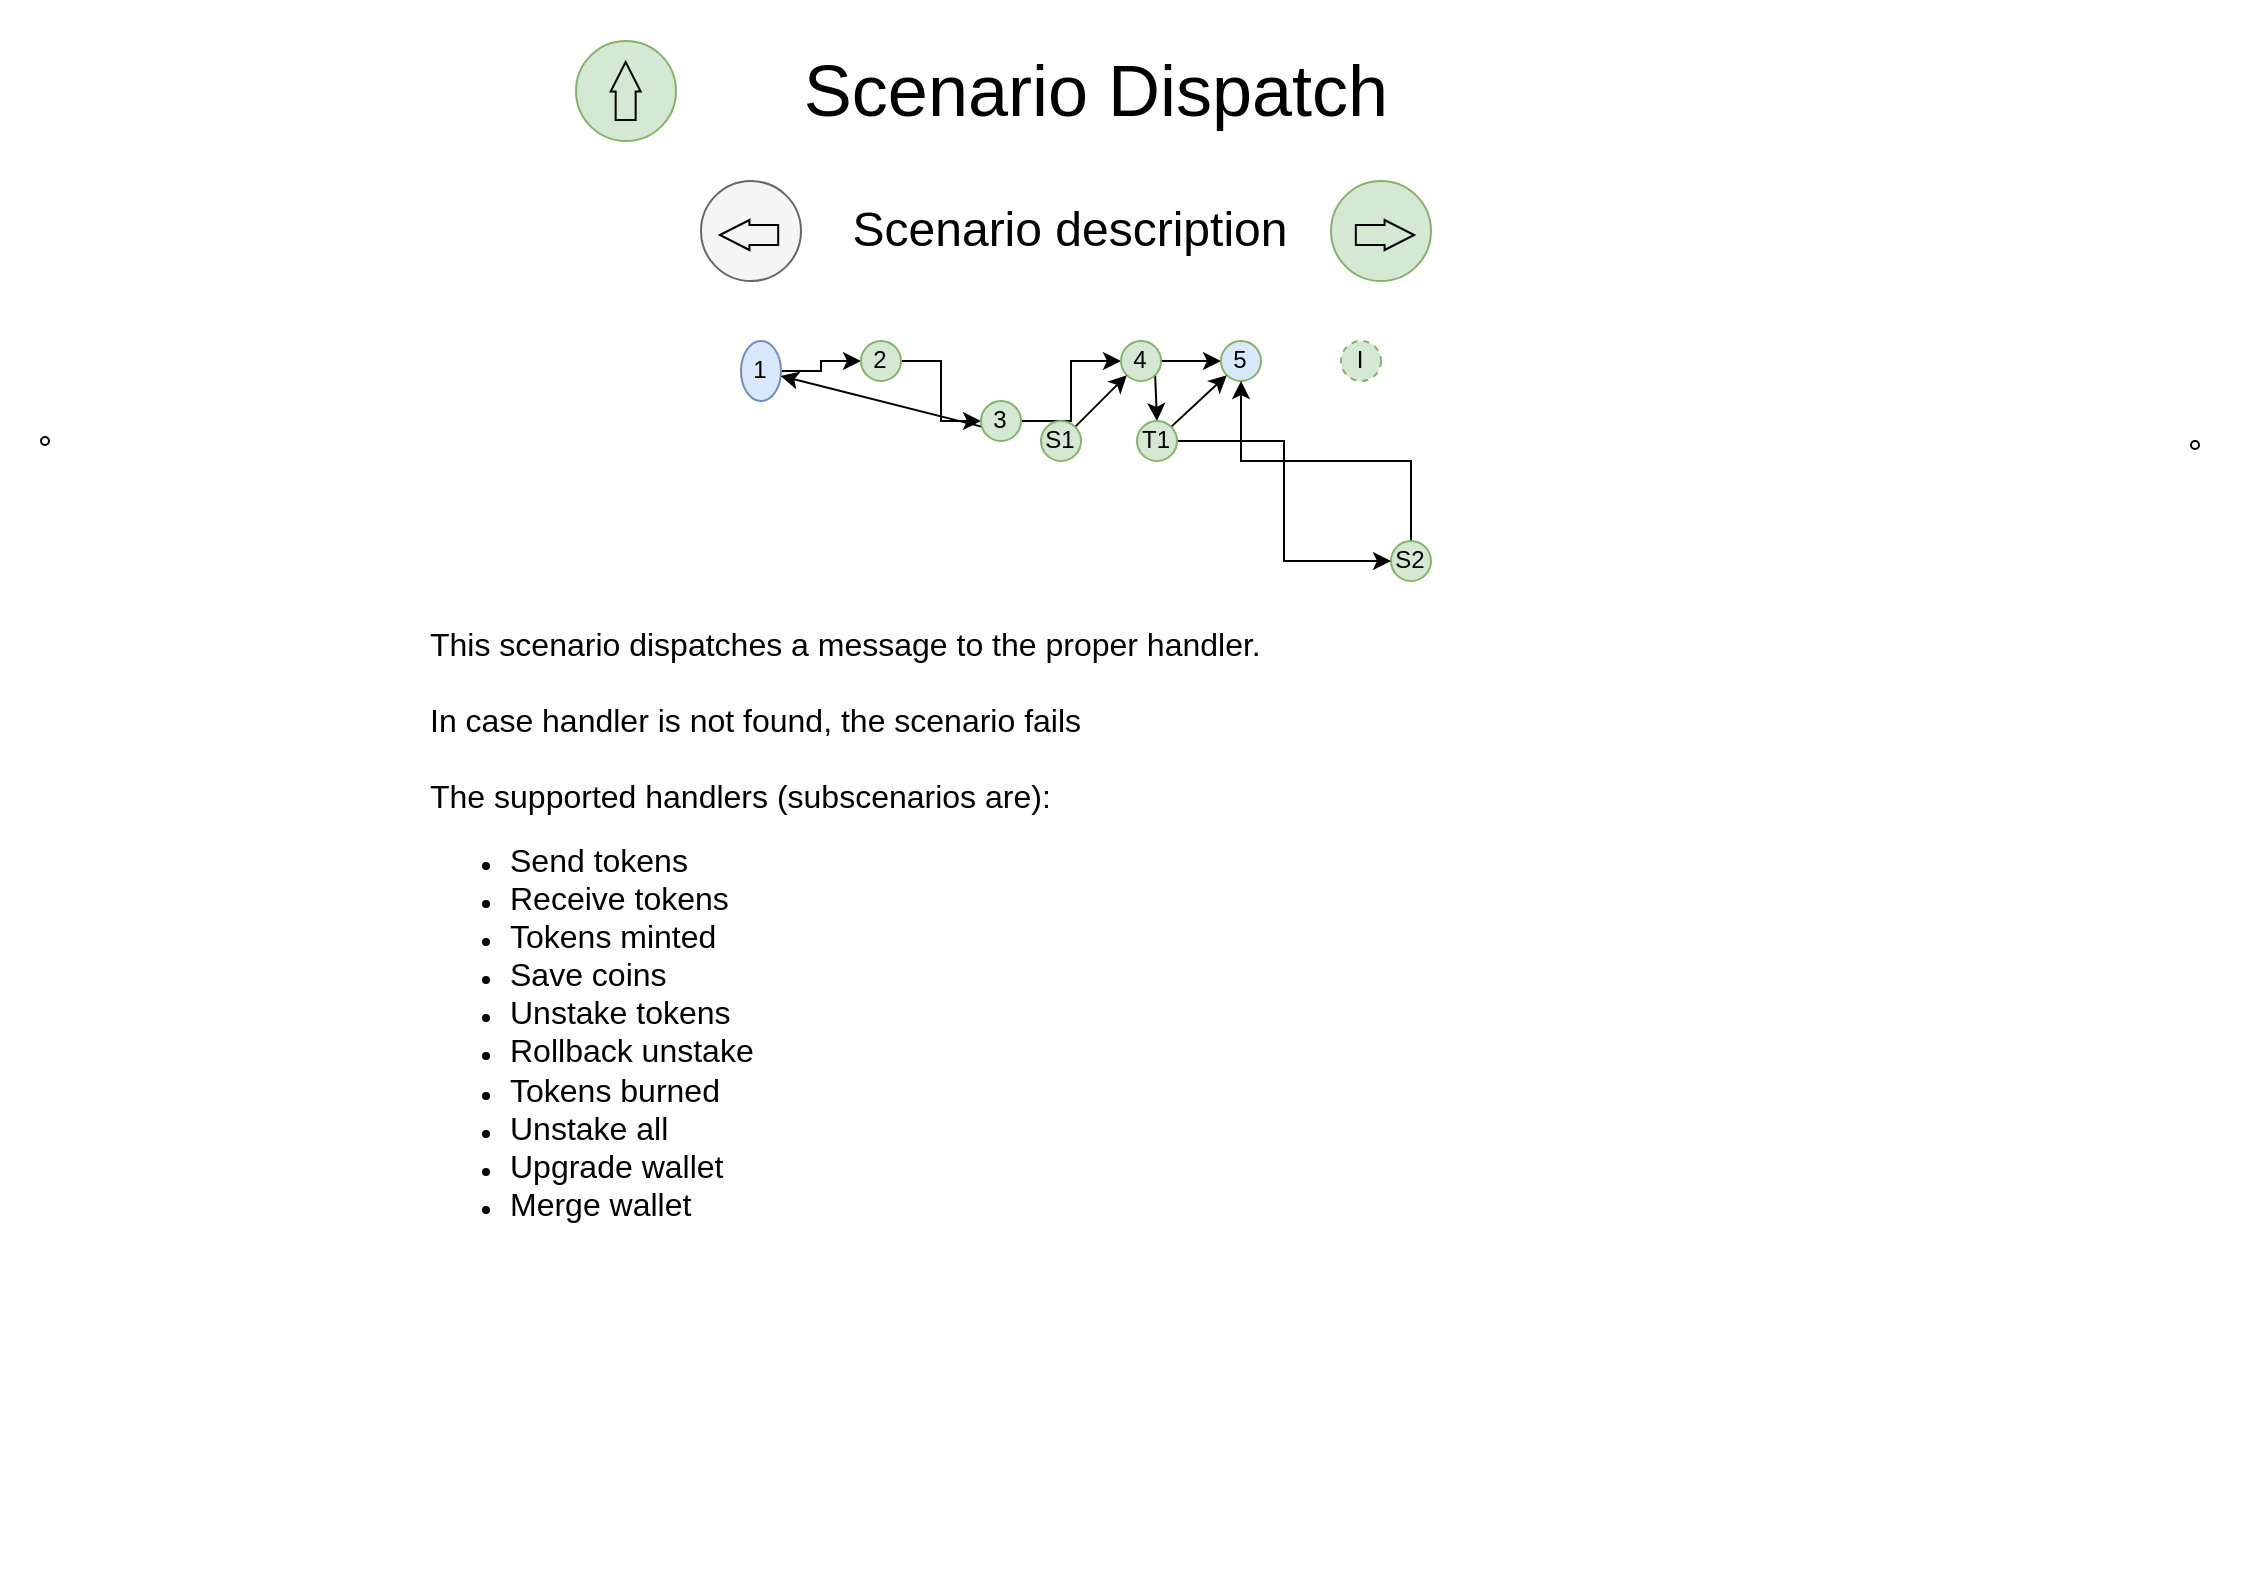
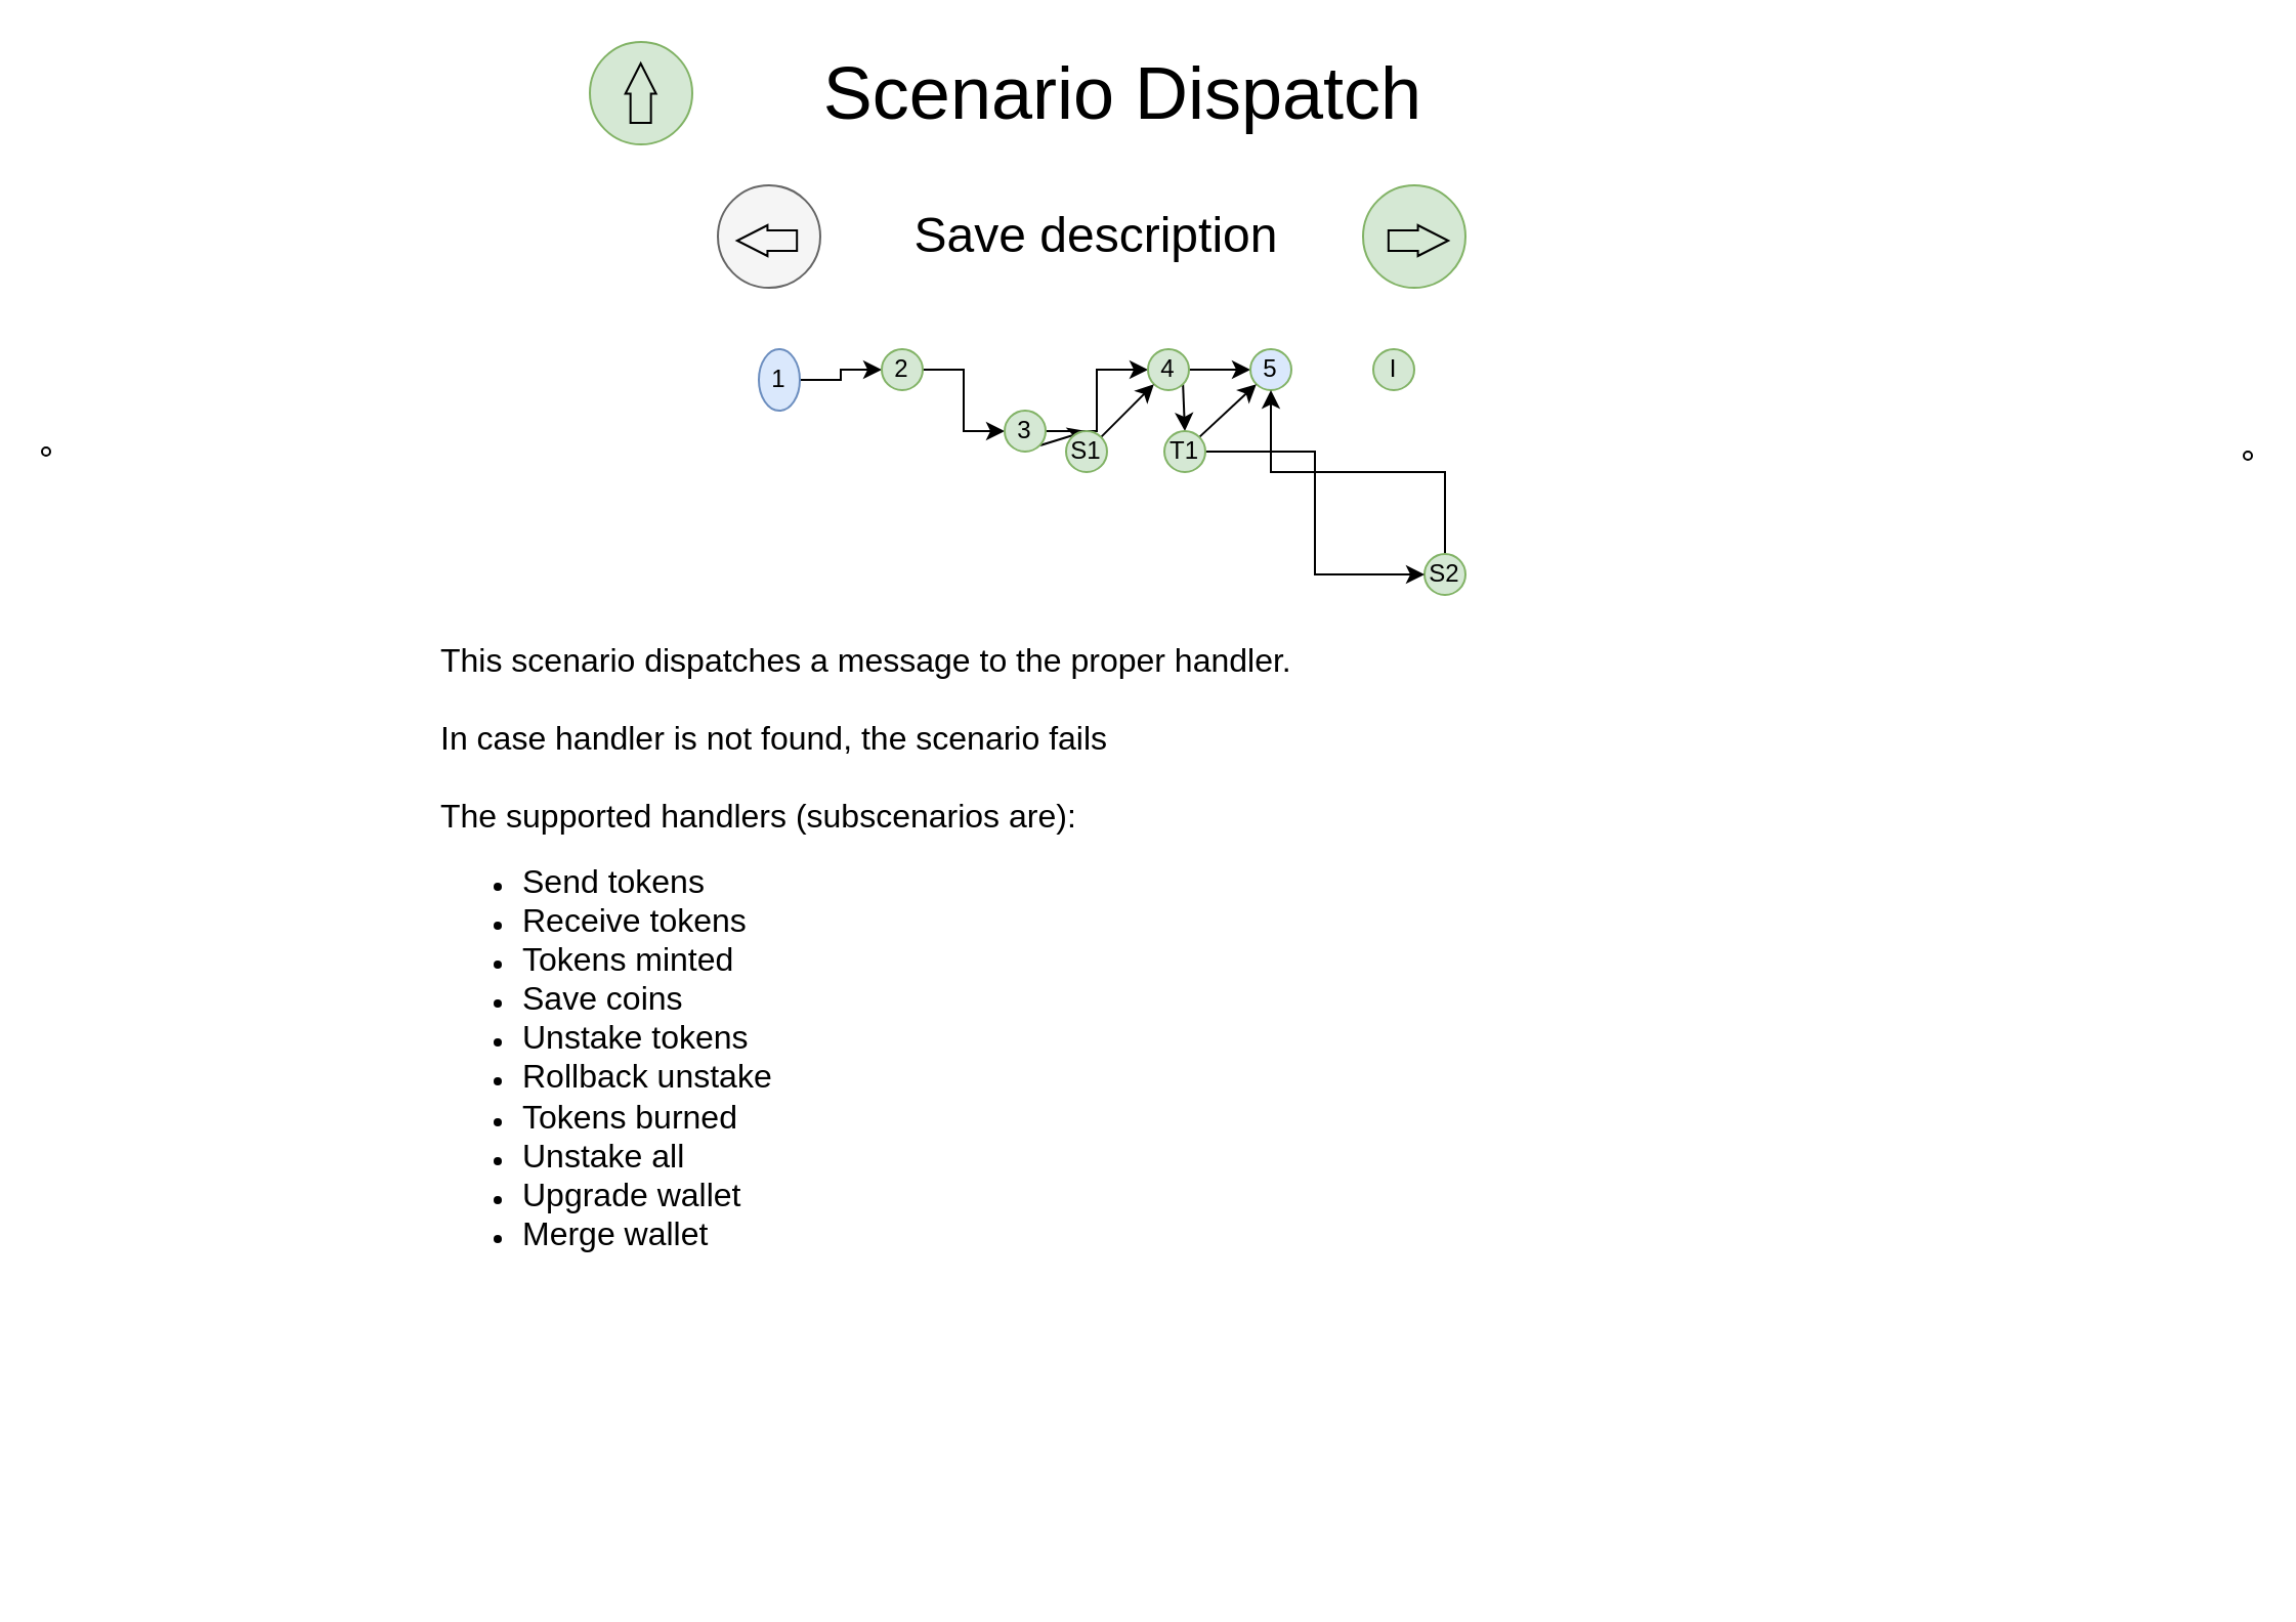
  <mxCell id="0" />
  <mxCell id="1" parent="0" />
  <mxCell id="2" value="Scenario Dispatch" style="text;html=1;strokeColor=none;fillColor=none;align=center;verticalAlign=middle;whiteSpace=wrap;rounded=0;fontSize=36;" parent="1" vertex="1"><mxGeometry x="322.5" y="30" width="450" height="30" as="geometry" /></mxCell>
- <mxCell id="3" value="Scenario description" style="text;html=1;strokeColor=none;fillColor=none;align=center;verticalAlign=middle;whiteSpace=wrap;rounded=0;fontSize=24;" parent="1" vertex="1"><mxGeometry x="375" y="100" width="320" height="30" as="geometry" /></mxCell>
+ <mxCell id="3" value="Save description" style="text;html=1;strokeColor=none;fillColor=none;align=center;verticalAlign=middle;whiteSpace=wrap;rounded=0;fontSize=24;" parent="1" vertex="1"><mxGeometry x="375" y="100" width="320" height="30" as="geometry" /></mxCell>
  <mxCell id="4" value="&lt;h1&gt;&lt;span style=&quot;font-size: 16px; font-weight: 400;&quot;&gt;This scenario dispatches a message to the proper handler.&lt;/span&gt;&lt;/h1&gt;&lt;div&gt;&lt;span style=&quot;font-size: 16px; font-weight: 400;&quot;&gt;In case handler is not found, the scenario fails&lt;/span&gt;&lt;/div&gt;&lt;div&gt;&lt;span style=&quot;font-size: 16px; font-weight: 400;&quot;&gt;&lt;br&gt;&lt;/span&gt;&lt;/div&gt;&lt;div&gt;&lt;span style=&quot;font-size: 16px; font-weight: 400;&quot;&gt;The supported handlers (subscenarios are):&lt;/span&gt;&lt;/div&gt;&lt;div&gt;&lt;ul&gt;&lt;li&gt;&lt;span style=&quot;font-size: 16px; font-weight: 400;&quot;&gt;Send tokens&lt;/span&gt;&lt;/li&gt;&lt;li&gt;&lt;span style=&quot;font-size: 16px; font-weight: 400;&quot;&gt;Receive tokens&lt;/span&gt;&lt;/li&gt;&lt;li&gt;&lt;span style=&quot;font-size: 16px; font-weight: 400;&quot;&gt;Tokens minted&lt;/span&gt;&lt;/li&gt;&lt;li&gt;&lt;span style=&quot;font-size: 16px; font-weight: 400;&quot;&gt;Save coins&lt;/span&gt;&lt;/li&gt;&lt;li&gt;&lt;span style=&quot;font-size: 16px; font-weight: 400;&quot;&gt;Unstake tokens&lt;/span&gt;&lt;/li&gt;&lt;li&gt;&lt;span style=&quot;font-size: 16px; font-weight: 400;&quot;&gt;Rollback unstake&lt;/span&gt;&lt;/li&gt;&lt;li&gt;&lt;span style=&quot;font-size: 16px; font-weight: 400;&quot;&gt;Tokens burned&lt;/span&gt;&lt;/li&gt;&lt;li&gt;&lt;span style=&quot;font-size: 16px; font-weight: 400;&quot;&gt;Unstake all&lt;/span&gt;&lt;/li&gt;&lt;li&gt;&lt;span style=&quot;font-size: 16px; font-weight: 400;&quot;&gt;Upgrade wallet&lt;/span&gt;&lt;/li&gt;&lt;li&gt;&lt;span style=&quot;font-size: 16px; font-weight: 400;&quot;&gt;Merge wallet&lt;/span&gt;&lt;/li&gt;&lt;/ul&gt;&lt;/div&gt;" style="text;html=1;strokeColor=none;fillColor=none;spacing=5;spacingTop=-20;whiteSpace=wrap;overflow=hidden;rounded=0;" parent="1" vertex="1"><mxGeometry x="210" y="300" width="660" height="470" as="geometry" /></mxCell>
  <mxCell id="5" value="" style="ellipse;whiteSpace=wrap;html=1;aspect=fixed;fillColor=#d5e8d4;strokeColor=#82b366;" parent="1" vertex="1"><mxGeometry x="287.5" y="20" width="50" height="50" as="geometry" /></mxCell>
  <mxCell id="6" value="" style="shape=flexArrow;endArrow=classic;html=1;rounded=0;endWidth=4;endSize=4.6;" parent="1" edge="1"><mxGeometry width="50" height="50" relative="1" as="geometry"><mxPoint x="312.33" y="60" as="sourcePoint" /><mxPoint x="312.33" y="30" as="targetPoint" /></mxGeometry></mxCell>
  <mxCell id="7" style="edgeStyle=orthogonalEdgeStyle;rounded=0;orthogonalLoop=1;jettySize=auto;html=1;exitX=1;exitY=0.5;exitDx=0;exitDy=0;entryX=0;entryY=0.5;entryDx=0;entryDy=0;" parent="1" source="8" target="10" edge="1"><mxGeometry relative="1" as="geometry" /></mxCell>
  <mxCell id="8" value="1" style="ellipse;whiteSpace=wrap;html=1;aspect=fixed;fillColor=#dae8fc;strokeColor=#6c8ebf;" parent="1" vertex="1"><mxGeometry x="370" y="170" width="20" height="30" as="geometry" /></mxCell>
  <mxCell id="9" style="edgeStyle=orthogonalEdgeStyle;rounded=0;orthogonalLoop=1;jettySize=auto;html=1;exitX=1;exitY=0.5;exitDx=0;exitDy=0;entryX=0;entryY=0.5;entryDx=0;entryDy=0;" parent="1" source="10" target="13" edge="1"><mxGeometry relative="1" as="geometry" /></mxCell>
  <mxCell id="10" value="2" style="ellipse;whiteSpace=wrap;html=1;aspect=fixed;fillColor=#d5e8d4;strokeColor=#82b366;" parent="1" vertex="1"><mxGeometry x="430" y="170" width="20" height="20" as="geometry" /></mxCell>
  <mxCell id="11" style="edgeStyle=orthogonalEdgeStyle;rounded=0;orthogonalLoop=1;jettySize=auto;html=1;entryX=0;entryY=0.5;entryDx=0;entryDy=0;" parent="1" source="13" target="16" edge="1"><mxGeometry relative="1" as="geometry" /></mxCell>
- <mxCell id="12" style="rounded=0;orthogonalLoop=1;jettySize=auto;html=1;exitX=1;exitY=1;exitDx=0;exitDy=0;" parent="1" source="13" target="8" edge="1"><mxGeometry relative="1" as="geometry" /></mxCell>
+ <mxCell id="12" style="rounded=0;orthogonalLoop=1;jettySize=auto;html=1;exitX=1;exitY=1;exitDx=0;exitDy=0;entryX=0.5;entryY=0;entryDx=0;entryDy=0;" parent="1" source="13" target="20" edge="1"><mxGeometry relative="1" as="geometry" /></mxCell>
  <mxCell id="13" value="3" style="ellipse;whiteSpace=wrap;html=1;aspect=fixed;fillColor=#d5e8d4;strokeColor=#82b366;" parent="1" vertex="1"><mxGeometry x="490" y="200" width="20" height="20" as="geometry" /></mxCell>
  <mxCell id="14" style="edgeStyle=orthogonalEdgeStyle;rounded=0;orthogonalLoop=1;jettySize=auto;html=1;exitX=1;exitY=0.5;exitDx=0;exitDy=0;entryX=0;entryY=0.5;entryDx=0;entryDy=0;" parent="1" source="16" target="17" edge="1"><mxGeometry relative="1" as="geometry" /></mxCell>
  <mxCell id="15" style="rounded=0;orthogonalLoop=1;jettySize=auto;html=1;exitX=1;exitY=1;exitDx=0;exitDy=0;entryX=0.5;entryY=0;entryDx=0;entryDy=0;" parent="1" source="16" target="25" edge="1"><mxGeometry relative="1" as="geometry" /></mxCell>
  <mxCell id="16" value="4" style="ellipse;whiteSpace=wrap;html=1;aspect=fixed;fillColor=#d5e8d4;strokeColor=#82b366;" parent="1" vertex="1"><mxGeometry x="560" y="170" width="20" height="20" as="geometry" /></mxCell>
  <mxCell id="17" value="5" style="ellipse;whiteSpace=wrap;html=1;aspect=fixed;fillColor=#dae8fc;strokeColor=#82b366;" parent="1" vertex="1"><mxGeometry x="610" y="170" width="20" height="20" as="geometry" /></mxCell>
- <mxCell id="18" value="I" style="ellipse;whiteSpace=wrap;html=1;aspect=fixed;fillColor=#d5e8d4;strokeColor=#82b366;dashed=1;" parent="1" vertex="1"><mxGeometry x="670" y="170" width="20" height="20" as="geometry" /></mxCell>
+ <mxCell id="18" value="I" style="ellipse;whiteSpace=wrap;html=1;aspect=fixed;fillColor=#d5e8d4;strokeColor=#82b366;" parent="1" vertex="1"><mxGeometry x="670" y="170" width="20" height="20" as="geometry" /></mxCell>
  <mxCell id="19" style="rounded=0;orthogonalLoop=1;jettySize=auto;html=1;exitX=1;exitY=0;exitDx=0;exitDy=0;entryX=0;entryY=1;entryDx=0;entryDy=0;" parent="1" source="20" target="16" edge="1"><mxGeometry relative="1" as="geometry" /></mxCell>
  <mxCell id="20" value="S1" style="ellipse;whiteSpace=wrap;html=1;aspect=fixed;fillColor=#d5e8d4;strokeColor=#82b366;" parent="1" vertex="1"><mxGeometry x="520" y="210" width="20" height="20" as="geometry" /></mxCell>
  <mxCell id="21" style="edgeStyle=orthogonalEdgeStyle;rounded=0;orthogonalLoop=1;jettySize=auto;html=1;exitX=0.5;exitY=0;exitDx=0;exitDy=0;entryX=0.5;entryY=1;entryDx=0;entryDy=0;" parent="1" source="22" target="17" edge="1"><mxGeometry relative="1" as="geometry" /></mxCell>
  <mxCell id="22" value="S2" style="ellipse;whiteSpace=wrap;html=1;aspect=fixed;fillColor=#d5e8d4;strokeColor=#82b366;" parent="1" vertex="1"><mxGeometry x="695" y="270" width="20" height="20" as="geometry" /></mxCell>
  <mxCell id="23" style="rounded=0;orthogonalLoop=1;jettySize=auto;html=1;exitX=1;exitY=0;exitDx=0;exitDy=0;entryX=0;entryY=1;entryDx=0;entryDy=0;" parent="1" source="25" target="17" edge="1"><mxGeometry relative="1" as="geometry" /></mxCell>
  <mxCell id="24" style="edgeStyle=orthogonalEdgeStyle;rounded=0;orthogonalLoop=1;jettySize=auto;html=1;exitX=1;exitY=0.5;exitDx=0;exitDy=0;entryX=0;entryY=0.5;entryDx=0;entryDy=0;" parent="1" source="25" target="22" edge="1"><mxGeometry relative="1" as="geometry" /></mxCell>
  <mxCell id="25" value="T1" style="ellipse;whiteSpace=wrap;html=1;aspect=fixed;fillColor=#d5e8d4;strokeColor=#82b366;" parent="1" vertex="1"><mxGeometry x="568" y="210" width="20" height="20" as="geometry" /></mxCell>
  <mxCell id="26" value="" style="ellipse;whiteSpace=wrap;html=1;aspect=fixed;fillColor=#d5e8d4;strokeColor=#82b366;" parent="1" vertex="1"><mxGeometry x="665" y="90" width="50" height="50" as="geometry" /></mxCell>
  <mxCell id="27" value="" style="shape=flexArrow;endArrow=classic;html=1;rounded=0;endWidth=4;endSize=4.6;" parent="1" edge="1"><mxGeometry width="50" height="50" relative="1" as="geometry"><mxPoint x="676.92" y="117" as="sourcePoint" /><mxPoint x="707.09" y="117" as="targetPoint" /></mxGeometry></mxCell>
  <mxCell id="28" value="" style="ellipse;whiteSpace=wrap;html=1;aspect=fixed;fillColor=#f5f5f5;strokeColor=#666666;fontColor=#333333;" parent="1" vertex="1"><mxGeometry x="350" y="90" width="50" height="50" as="geometry" /></mxCell>
  <mxCell id="29" value="" style="shape=flexArrow;endArrow=classic;html=1;rounded=0;endWidth=4;endSize=4.6;" parent="1" edge="1"><mxGeometry width="50" height="50" relative="1" as="geometry"><mxPoint x="389.09" y="117" as="sourcePoint" /><mxPoint x="358.92" y="117" as="targetPoint" /></mxGeometry></mxCell>
  <mxCell id="30" value="" style="ellipse;whiteSpace=wrap;html=1;aspect=fixed;" parent="1" vertex="1"><mxGeometry x="1095" y="220" width="4" height="4" as="geometry" /></mxCell>
  <mxCell id="31" value="" style="ellipse;whiteSpace=wrap;html=1;aspect=fixed;" parent="1" vertex="1"><mxGeometry x="20" y="218" width="4" height="4" as="geometry" /></mxCell>
